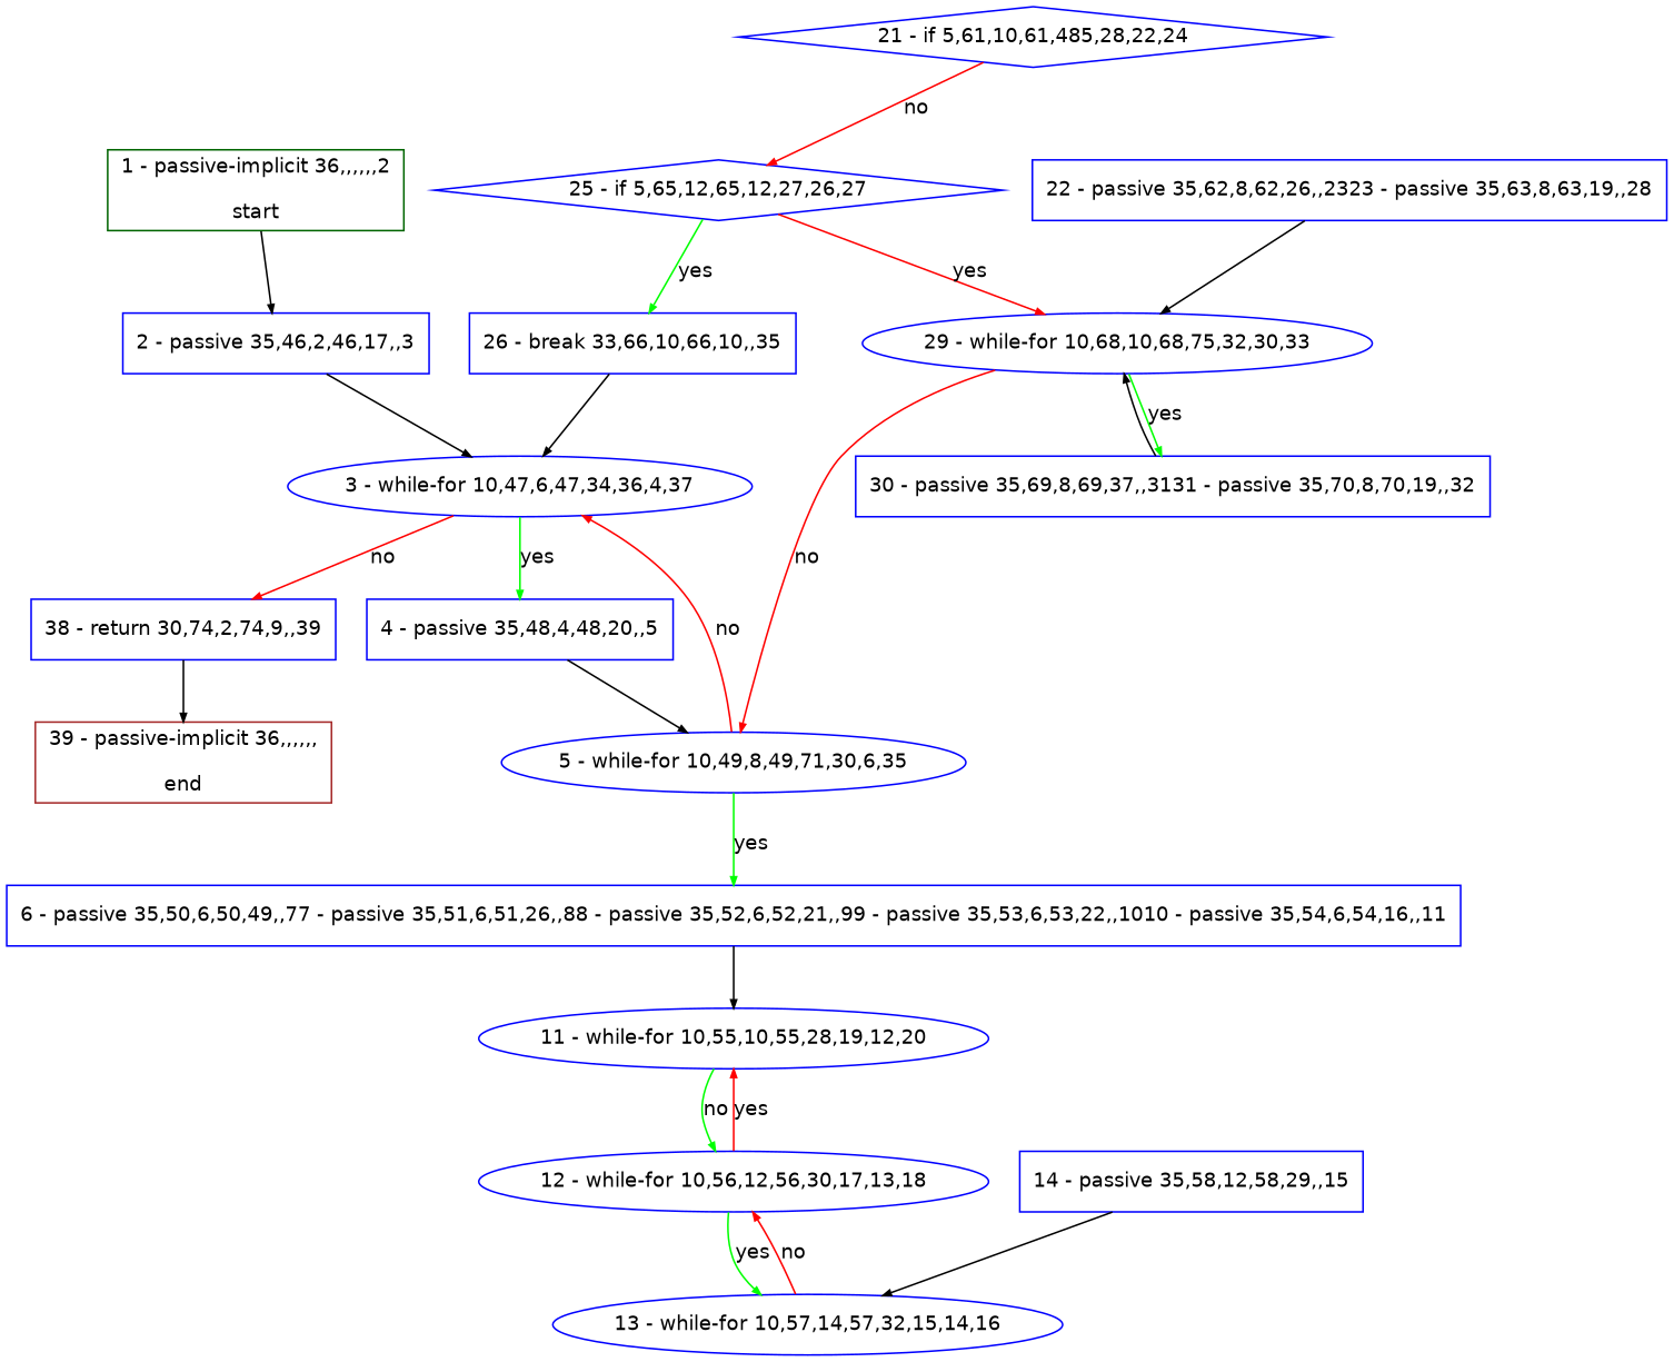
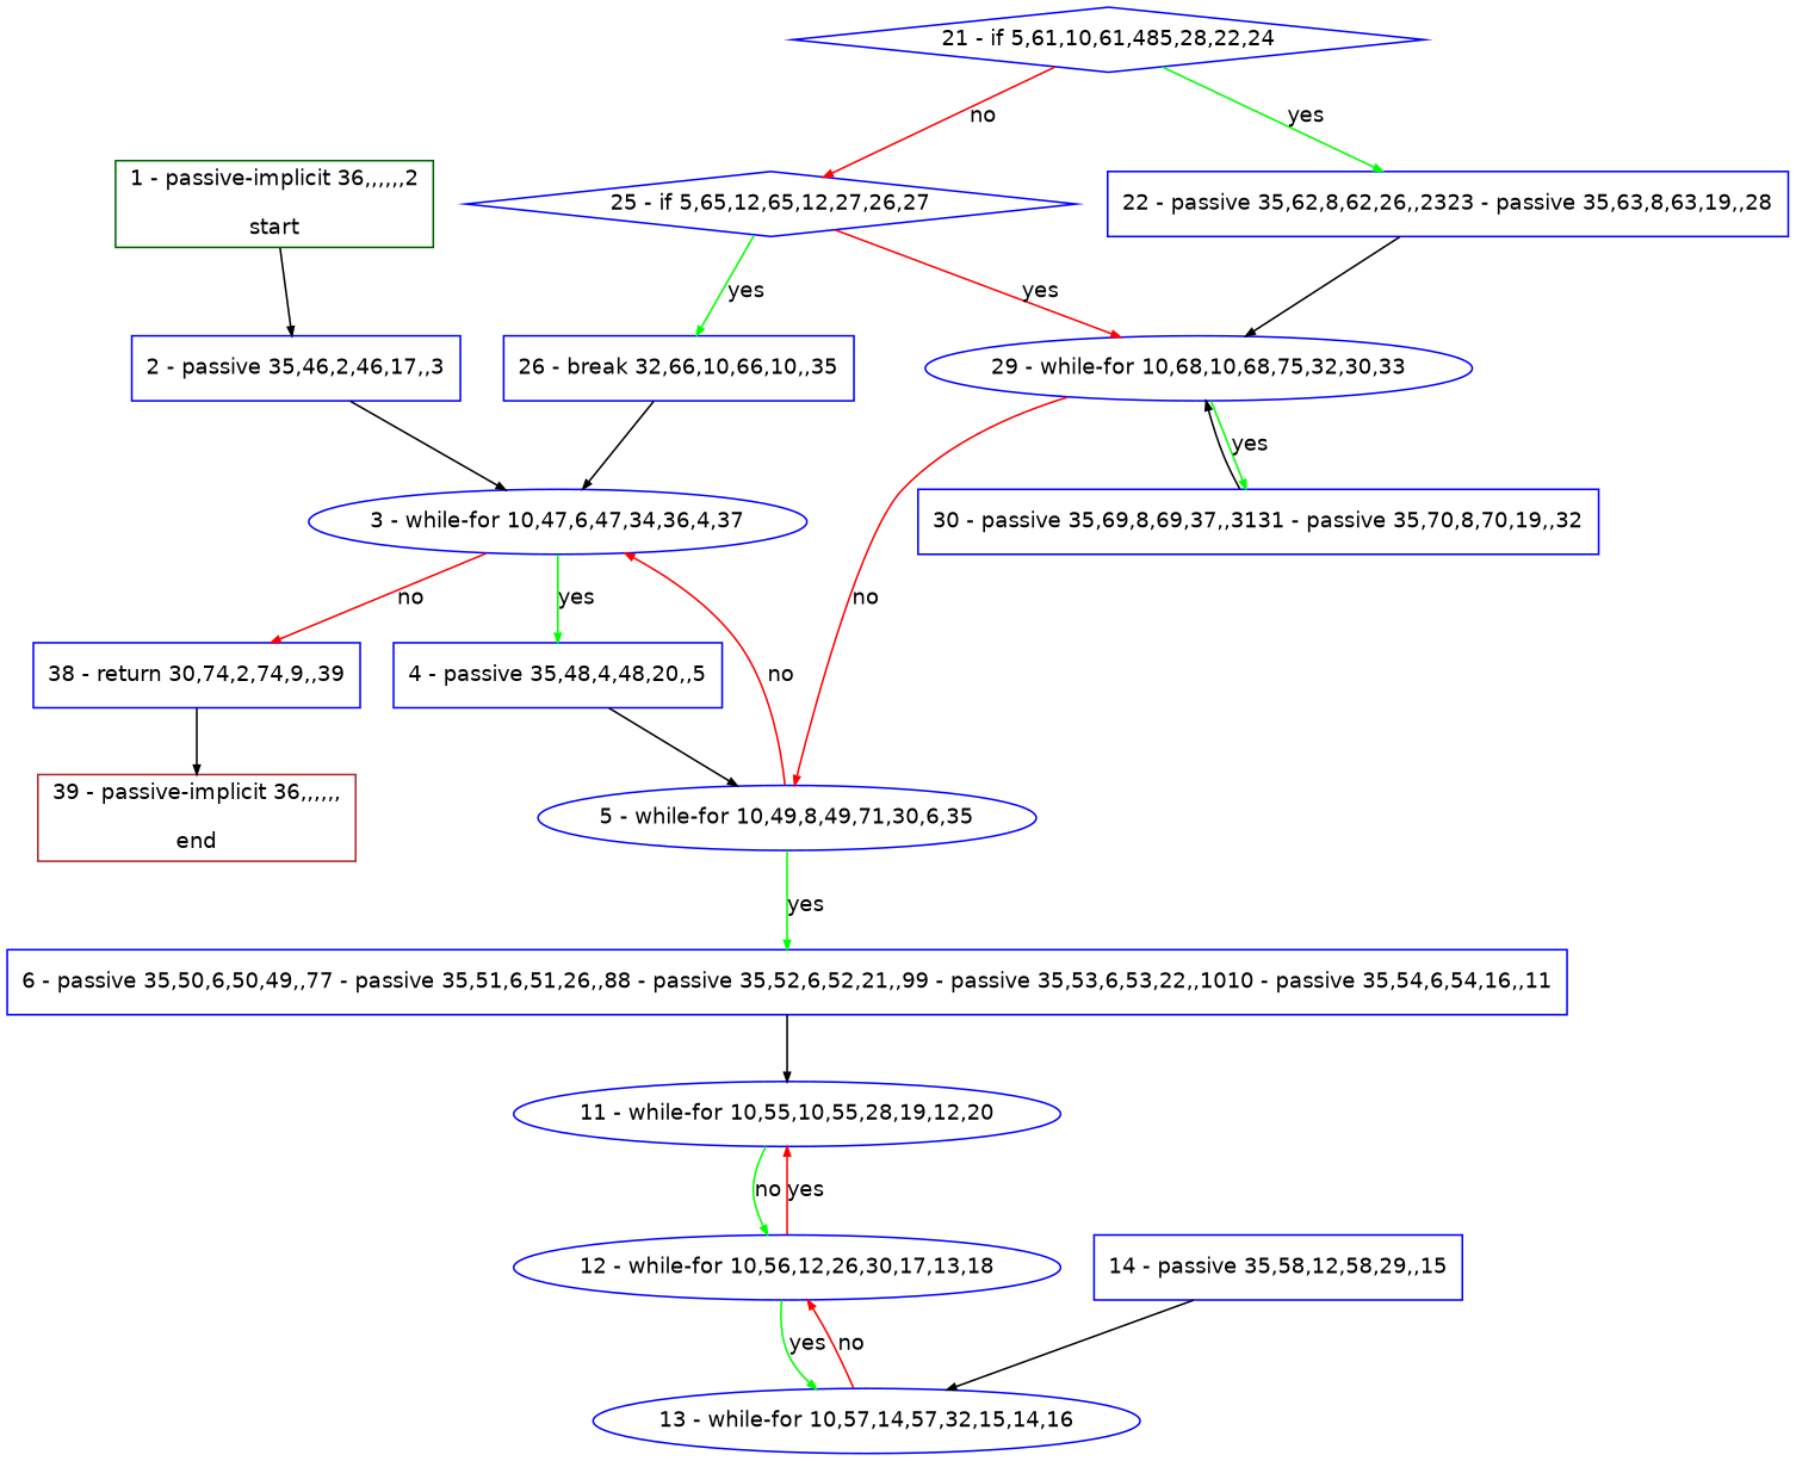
  digraph {
    bgcolor=white
    compound=true
    fillcolor="#FFFFCC"
    fontname="DejaVu Sans"
    fontsize=12
    pack=true
    packmode=clust
    style="rounded,filled"
    node [color="#0000ff" compound=true fillcolor="#ffffff" fixedsize=false fontname="DejaVu Sans" fontsize=12 node_initialized=no shape=box style=filled]
    edge [arrowhead=normal arrowsize=0.5 arrowtail=none color="#000000" compound=true dir=forward fontcolor=black fontname="DejaVu Sans" fontsize=12]
    n1 [label="2 - passive 35,46,2,46,17,,3"]
    n2 [label="3 - while-for 10,47,6,47,34,36,4,37" shape=oval]
    n3 [label="4 - passive 35,48,4,48,20,,5"]
    n4 [label="38 - return 30,74,2,74,9,,39"]
    n5 [color="#006400" label="1 - passive-implicit 36,,,,,,2\n\nstart"]
    n6 [label="5 - while-for 10,49,8,49,71,30,6,35" shape=oval]
    n7 [color="#a52a2a" label="39 - passive-implicit 36,,,,,,\n\nend"]
    n8 [label="6 - passive 35,50,6,50,49,,77 - passive 35,51,6,51,26,,88 - passive 35,52,6,52,21,,99 - passive 35,53,6,53,22,,1010 - passive 35,54,6,54,16,,11"]
    n9 [label="11 - while-for 10,55,10,55,28,19,12,20" shape=oval]
-   n10 [label="12 - while-for 10,56,12,56,30,17,13,18" shape=oval]
+   n10 [label="12 - while-for 10,56,12,26,30,17,13,18" shape=oval]
    n11 [label="13 - while-for 10,57,14,57,32,15,14,16" shape=oval]
    n12 [label="21 - if 5,61,10,61,485,28,22,24" shape=diamond]
    n13 [label="22 - passive 35,62,8,62,26,,2323 - passive 35,63,8,63,19,,28"]
    n14 [label="25 - if 5,65,12,65,12,27,26,27" shape=diamond]
    n15 [label="29 - while-for 10,68,10,68,75,32,30,33" shape=oval]
-   n16 [label="26 - break 33,66,10,66,10,,35"]
+   n16 [label="26 - break 32,66,10,66,10,,35"]
    n17 [label="14 - passive 35,58,12,58,29,,15"]
    n18 [label="30 - passive 35,69,8,69,37,,3131 - passive 35,70,8,70,19,,32"]
    n1 -> n2
    n2 -> n3 [color="#00ff00" label=yes]
    n2 -> n4 [color="#ff0000" label=no]
    n3 -> n6
    n4 -> n7
    n5 -> n1
    n6 -> n2 [color="#ff0000" label=no]
    n6 -> n8 [color="#00ff00" label=yes]
    n8 -> n9
    n9 -> n10 [color="#00ff00" label=no]
    n10 -> n9 [color="#ff0000" label=yes]
    n10 -> n11 [color="#00ff00" label=yes]
    n11 -> n10 [color="#ff0000" label=no]
+   n12 -> n13 [color="#00ff00" label=yes]
    n12 -> n14 [color="#ff0000" label=no]
    n13 -> n15
    n14 -> n15 [color="#ff0000" label=yes]
    n14 -> n16 [color="#00ff00" label=yes]
    n15 -> n6 [color="#ff0000" label=no]
    n15 -> n18 [color="#00ff00" label=yes]
    n16 -> n2
    n17 -> n11
    n18 -> n15
  }
